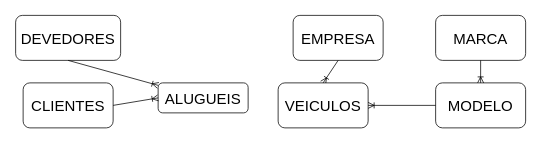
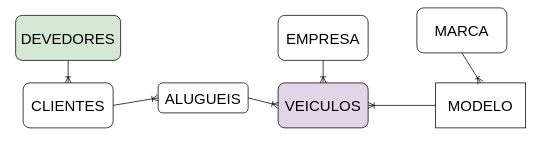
  <mxCell id="0" />
  <mxCell id="1" parent="0" />
- <mxCell id="2" value="EMPRESA" style="rounded=1;whiteSpace=wrap;html=1;fontSize=20;" vertex="1" parent="1"><mxGeometry x="390" y="20" width="120" height="60" as="geometry" /></mxCell>
+ <mxCell id="2" value="EMPRESA" style="rounded=1;whiteSpace=wrap;html=1;fontSize=20;" vertex="1" parent="1"><mxGeometry x="370" width="120" height="60" as="geometry" y="20" /></mxCell>
  <mxCell id="3" value="" style="fontSize=12;html=1;endArrow=ERoneToMany;exitX=0.5;exitY=1;exitDx=0;exitDy=0;entryX=0.5;entryY=0;entryDx=0;entryDy=0;elbow=vertical;" edge="1" parent="1" source="2" target="4"><mxGeometry width="100" height="100" relative="1" as="geometry"><mxPoint x="330" y="220" as="sourcePoint" /><mxPoint x="430" y="120" as="targetPoint" /></mxGeometry></mxCell>
- <mxCell id="4" value="VEICULOS" style="rounded=1;whiteSpace=wrap;html=1;fontSize=20;" vertex="1" parent="1"><mxGeometry x="370" y="110" width="120" height="60" as="geometry" /></mxCell>
+ <mxCell id="4" value="VEICULOS" style="rounded=1;whiteSpace=wrap;html=1;fontSize=20;fillColor=#e1d5e7;" vertex="1" parent="1"><mxGeometry x="370" y="110" width="120" height="60" as="geometry" /></mxCell>
  <mxCell id="5" value="ALUGUEIS&lt;br&gt;" style="rounded=1;whiteSpace=wrap;html=1;fontSize=20;" vertex="1" parent="1"><mxGeometry x="210" y="110" width="120" height="40" as="geometry" /></mxCell>
  <mxCell id="6" value="CLIENTES" style="rounded=1;whiteSpace=wrap;html=1;fontSize=20;" vertex="1" parent="1"><mxGeometry x="30" y="110" width="120" height="60" as="geometry" /></mxCell>
- <mxCell id="7" value="MODELO" style="rounded=1;whiteSpace=wrap;html=1;fontSize=20;" vertex="1" parent="1"><mxGeometry x="580" y="110" width="120" height="60" as="geometry" /></mxCell>
- <mxCell id="8" value="MARCA" style="rounded=1;whiteSpace=wrap;html=1;fontSize=20;" vertex="1" parent="1"><mxGeometry x="580" width="120" height="60" as="geometry" y="20" /></mxCell>
- <mxCell id="9" value="DEVEDORES" style="rounded=1;whiteSpace=wrap;html=1;fontSize=20;" vertex="1" parent="1"><mxGeometry x="20" width="140" height="60" as="geometry" y="20" /></mxCell>
+ <mxCell id="7" value="MODELO" style="whiteSpace=wrap;html=1;fontSize=20;rounded=0;" vertex="1" parent="1"><mxGeometry x="580" y="110" width="120" height="60" as="geometry" /></mxCell>
+ <mxCell id="8" value="MARCA" style="rounded=1;whiteSpace=wrap;html=1;fontSize=20;" vertex="1" parent="1"><mxGeometry x="555" y="10" width="120" height="60" as="geometry" /></mxCell>
+ <mxCell id="9" value="DEVEDORES" style="rounded=1;whiteSpace=wrap;html=1;fontSize=20;fillColor=#d5e8d4;" vertex="1" parent="1"><mxGeometry x="20" width="140" height="60" as="geometry" y="20" /></mxCell>
  <mxCell id="10" value="" style="fontSize=12;html=1;endArrow=ERoneToMany;entryX=0;entryY=0.5;entryDx=0;entryDy=0;" edge="1" parent="1" target="5"><mxGeometry width="100" height="100" relative="1" as="geometry"><mxPoint x="150" y="140" as="sourcePoint" /><mxPoint x="560" y="170" as="targetPoint" /></mxGeometry></mxCell>
+ <mxCell id="11" value="" style="fontSize=12;html=1;endArrow=ERoneToMany;exitX=1;exitY=0.5;exitDx=0;exitDy=0;entryX=0;entryY=0.5;entryDx=0;entryDy=0;" edge="1" parent="1" source="5" target="4"><mxGeometry width="100" height="100" relative="1" as="geometry"><mxPoint x="570" y="360" as="sourcePoint" /><mxPoint x="393" y="294" as="targetPoint" /></mxGeometry></mxCell>
  <mxCell id="12" value="" style="fontSize=12;html=1;endArrow=ERoneToMany;entryX=0.5;entryY=0;entryDx=0;entryDy=0;exitX=0.5;exitY=1;exitDx=0;exitDy=0;" edge="1" parent="1" source="8" target="7"><mxGeometry width="100" height="100" relative="1" as="geometry"><mxPoint x="280" y="420" as="sourcePoint" /><mxPoint x="380" y="320" as="targetPoint" /></mxGeometry></mxCell>
- <mxCell id="13" value="" style="fontSize=12;html=1;endArrow=ERoneToMany;exitX=0.5;exitY=1;exitDx=0;exitDy=0;" edge="1" parent="1" source="9" target="5"><mxGeometry width="100" height="100" relative="1" as="geometry"><mxPoint x="0" y="490" as="sourcePoint" /><mxPoint x="100" y="390" as="targetPoint" /></mxGeometry></mxCell>
+ <mxCell id="13" value="" style="fontSize=12;html=1;endArrow=ERoneToMany;exitX=0.5;exitY=1;exitDx=0;exitDy=0;entryX=0.5;entryY=0;entryDx=0;entryDy=0;" edge="1" parent="1" source="9" target="6"><mxGeometry width="100" height="100" relative="1" as="geometry"><mxPoint x="0" y="490" as="sourcePoint" /><mxPoint x="100" y="390" as="targetPoint" /></mxGeometry></mxCell>
  <mxCell id="14" value="" style="fontSize=12;html=1;endArrow=ERoneToMany;exitX=0;exitY=0.5;exitDx=0;exitDy=0;elbow=vertical;entryX=1;entryY=0.5;entryDx=0;entryDy=0;" edge="1" parent="1" source="7" target="4"><mxGeometry width="100" height="100" relative="1" as="geometry"><mxPoint x="400" y="400" as="sourcePoint" /><mxPoint x="393" y="230" as="targetPoint" /></mxGeometry></mxCell>
  <mxCell id="15" style="edgeStyle=none;rounded=0;orthogonalLoop=1;jettySize=auto;html=1;exitX=1;exitY=0.5;exitDx=0;exitDy=0;fontSize=20;" edge="1" parent="1" source="6" target="6"><mxGeometry relative="1" as="geometry" /></mxCell>
